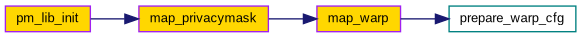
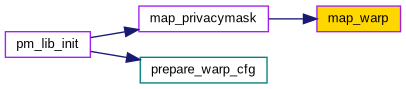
  digraph {
    fontname="Liberation Sans"
    rankdir=LR
    node [color=purple fillcolor=white fontname="Liberation Sans" fontsize=10 shape=record style=filled]
    edge [color=midnightblue fontname="Liberation Sans" fontsize=10 labelfontname=Helvetica labelfontsize=10 style=solid]
-   n1 [fillcolor=gold fontcolor=black height=0.2 label=pm_lib_init width=0.4]
-   n2 [fillcolor=gold height=0.2 label=map_privacymask width=0.4]
+   n1 [fontcolor=black height=0.2 label=pm_lib_init width=0.4]
+   n2 [height=0.2 label=map_privacymask width=0.4]
    n3 [color=teal height=0.2 label=prepare_warp_cfg width=0.4]
    n4 [fillcolor=gold height=0.2 label=map_warp width=0.4]
    n1 -> n2
-   n4 -> n3
+   n1 -> n3
    n2 -> n4
  }
